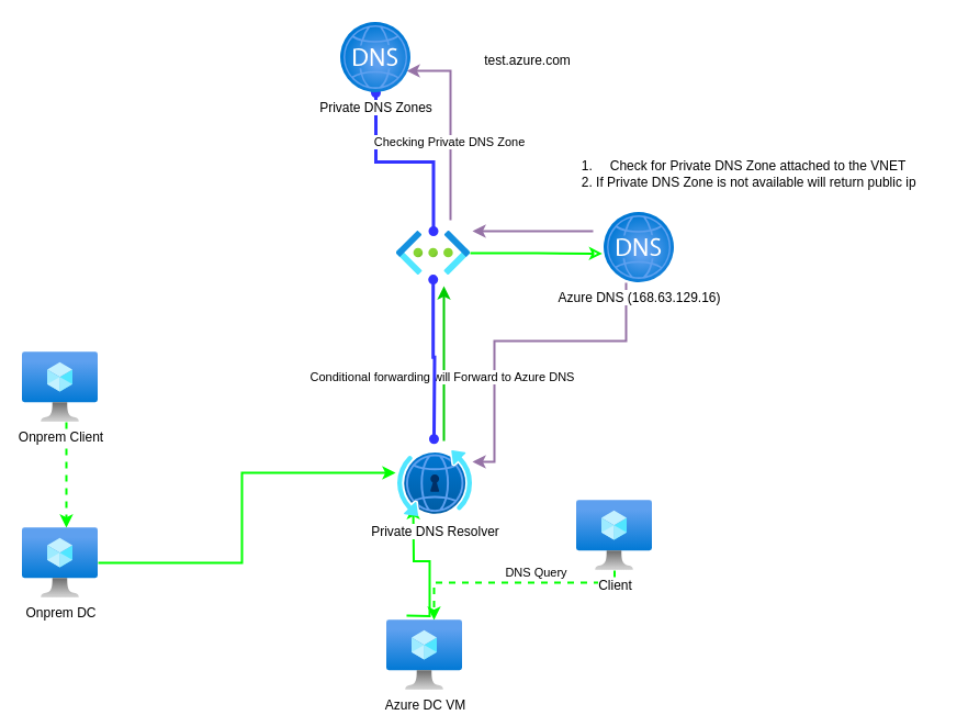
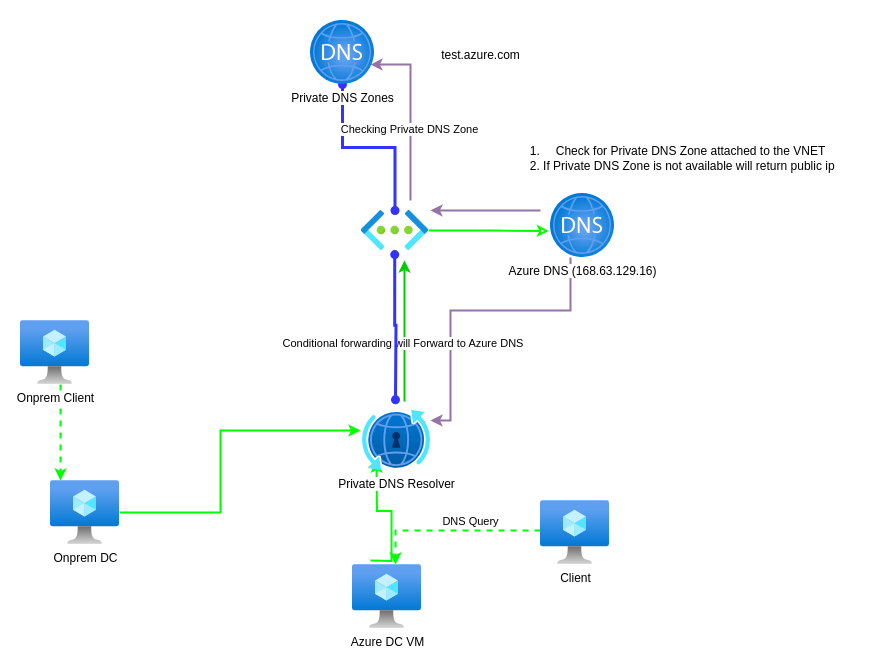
  <mxCell id="0" />
  <mxCell id="1" parent="0" />
  <mxCell id="2" value="" style="edgeStyle=orthogonalEdgeStyle;rounded=0;orthogonalLoop=1;jettySize=auto;html=1;endArrow=oval;endFill=1;startArrow=oval;startFill=1;strokeWidth=3;strokeColor=#3333FF;" parent="1" source="25" target="4" edge="1"><mxGeometry relative="1" as="geometry"><mxPoint x="335" y="95" as="sourcePoint" /></mxGeometry></mxCell>
  <mxCell id="3" style="edgeStyle=orthogonalEdgeStyle;rounded=0;orthogonalLoop=1;jettySize=auto;html=1;strokeColor=#00FF00;strokeWidth=2;startArrow=none;startFill=0;endArrow=classic;endFill=0;entryX=-0.026;entryY=0.585;entryDx=0;entryDy=0;entryPerimeter=0;" parent="1" source="4" target="6" edge="1"><mxGeometry relative="1" as="geometry"><mxPoint x="540" y="230" as="targetPoint" /></mxGeometry></mxCell>
  <mxCell id="4" value="" style="aspect=fixed;html=1;points=[];align=center;image;fontSize=12;image=img/lib/azure2/networking/Virtual_Networks.svg;" parent="1" vertex="1"><mxGeometry x="361" y="210" width="67" height="40" as="geometry" /></mxCell>
  <mxCell id="5" style="edgeStyle=orthogonalEdgeStyle;rounded=0;orthogonalLoop=1;jettySize=auto;html=1;strokeColor=#9673a6;strokeWidth=2;fillColor=#e1d5e7;" parent="1" source="6" edge="1"><mxGeometry relative="1" as="geometry"><mxPoint x="430" y="420" as="targetPoint" /><Array as="points"><mxPoint x="570" y="310" /><mxPoint x="450" y="310" /><mxPoint x="450" y="420" /></Array></mxGeometry></mxCell>
  <mxCell id="6" value="Azure DNS (168.63.129.16)&lt;br&gt;" style="aspect=fixed;html=1;points=[];align=center;image;fontSize=12;image=img/lib/azure2/networking/DNS_Zones.svg;" parent="1" vertex="1"><mxGeometry x="550" y="193" width="64" height="64" as="geometry" /></mxCell>
  <mxCell id="7" style="edgeStyle=orthogonalEdgeStyle;rounded=0;orthogonalLoop=1;jettySize=auto;html=1;strokeColor=#00CC00;strokeWidth=2;exitX=0.75;exitY=0;exitDx=0;exitDy=0;" parent="1" edge="1"><mxGeometry relative="1" as="geometry"><mxPoint x="403" y="400" as="sourcePoint" /><mxPoint x="404" y="260" as="targetPoint" /><Array as="points"><mxPoint x="404" y="400" /></Array></mxGeometry></mxCell>
  <mxCell id="8" value="Conditional forwarding will Forward to Azure DNS&amp;nbsp;" style="edgeLabel;html=1;align=center;verticalAlign=middle;resizable=0;points=[];" parent="7" vertex="1" connectable="0"><mxGeometry x="-0.181" y="1" relative="1" as="geometry"><mxPoint y="-1" as="offset" /></mxGeometry></mxCell>
  <mxCell id="9" style="edgeStyle=orthogonalEdgeStyle;rounded=0;orthogonalLoop=1;jettySize=auto;html=1;strokeColor=#00FF00;strokeWidth=2;dashed=1;" parent="1" source="11" target="22" edge="1"><mxGeometry relative="1" as="geometry"><Array as="points"><mxPoint x="395" y="530" /></Array><mxPoint x="400" y="560" as="targetPoint" /></mxGeometry></mxCell>
  <mxCell id="10" value="DNS Query" style="edgeLabel;html=1;align=center;verticalAlign=middle;resizable=0;points=[];" parent="9" vertex="1" connectable="0"><mxGeometry x="-0.206" y="1" relative="1" as="geometry"><mxPoint y="-11" as="offset" /></mxGeometry></mxCell>
- <mxCell id="11" value="Client" style="aspect=fixed;html=1;points=[];align=center;image;fontSize=12;image=img/lib/azure2/compute/Virtual_Machine.svg;" parent="1" vertex="1"><mxGeometry x="525" y="455" width="69" height="64" as="geometry" /></mxCell>
+ <mxCell id="11" value="Client" style="aspect=fixed;html=1;points=[];align=center;image;fontSize=12;image=img/lib/azure2/compute/Virtual_Machine.svg;" parent="1" vertex="1"><mxGeometry x="540" y="500" width="69" height="64" as="geometry" /></mxCell>
  <mxCell id="12" value="test.azure.com" style="text;html=1;align=center;verticalAlign=middle;resizable=0;points=[];autosize=1;strokeColor=none;fillColor=none;" parent="1" vertex="1"><mxGeometry x="430" y="40" width="100" height="30" as="geometry" /></mxCell>
  <mxCell id="13" style="edgeStyle=orthogonalEdgeStyle;rounded=0;orthogonalLoop=1;jettySize=auto;html=1;strokeColor=#00FF00;strokeWidth=2;dashed=1;" parent="1" source="14" target="16" edge="1"><mxGeometry relative="1" as="geometry"><Array as="points"><mxPoint x="60" y="440" /><mxPoint x="60" y="440" /></Array></mxGeometry></mxCell>
  <mxCell id="14" value="Onprem Client" style="aspect=fixed;html=1;points=[];align=center;image;fontSize=12;image=img/lib/azure2/compute/Virtual_Machine.svg;" parent="1" vertex="1"><mxGeometry x="20" y="320" width="69" height="64" as="geometry" /></mxCell>
  <mxCell id="15" style="edgeStyle=orthogonalEdgeStyle;rounded=0;orthogonalLoop=1;jettySize=auto;html=1;entryX=0;entryY=0.469;entryDx=0;entryDy=0;entryPerimeter=0;strokeColor=#00FF00;strokeWidth=2;" parent="1" source="16" edge="1"><mxGeometry relative="1" as="geometry"><Array as="points"><mxPoint x="220" y="512" /><mxPoint x="220" y="430" /></Array><mxPoint x="360" y="430.016" as="targetPoint" /></mxGeometry></mxCell>
- <mxCell id="16" value="Onprem DC" style="aspect=fixed;html=1;points=[];align=center;image;fontSize=12;image=img/lib/azure2/compute/Virtual_Machine.svg;" parent="1" vertex="1"><mxGeometry x="20" y="480" width="69" height="64" as="geometry" /></mxCell>
+ <mxCell id="16" value="Onprem DC" style="aspect=fixed;html=1;points=[];align=center;image;fontSize=12;image=img/lib/azure2/compute/Virtual_Machine.svg;" parent="1" vertex="1"><mxGeometry x="50" y="480" width="69" height="64" as="geometry" /></mxCell>
  <mxCell id="17" style="edgeStyle=orthogonalEdgeStyle;rounded=0;orthogonalLoop=1;jettySize=auto;html=1;strokeColor=#9673a6;strokeWidth=2;fillColor=#e1d5e7;" parent="1" edge="1"><mxGeometry relative="1" as="geometry"><mxPoint x="410" y="200" as="sourcePoint" /><mxPoint x="370" y="64.1" as="targetPoint" /><Array as="points"><mxPoint x="410" y="140" /><mxPoint x="410" y="140" /></Array></mxGeometry></mxCell>
  <mxCell id="18" value="Checking Private DNS Zone" style="edgeLabel;html=1;align=center;verticalAlign=middle;resizable=0;points=[];" parent="17" vertex="1" connectable="0"><mxGeometry x="-0.183" y="2" relative="1" as="geometry"><mxPoint as="offset" /></mxGeometry></mxCell>
  <mxCell id="19" value="" style="edgeStyle=orthogonalEdgeStyle;rounded=0;orthogonalLoop=1;jettySize=auto;html=1;endArrow=oval;endFill=1;startArrow=oval;startFill=1;strokeWidth=3;strokeColor=#3333FF;exitX=0.496;exitY=1.103;exitDx=0;exitDy=0;exitPerimeter=0;entryX=0.507;entryY=-0.011;entryDx=0;entryDy=0;entryPerimeter=0;" parent="1" source="4" edge="1"><mxGeometry relative="1" as="geometry"><mxPoint x="320" y="290" as="sourcePoint" /><mxPoint x="394.983" y="399.296" as="targetPoint" /></mxGeometry></mxCell>
  <mxCell id="20" value="" style="endArrow=classic;html=1;rounded=0;strokeColor=#9673a6;strokeWidth=2;fillColor=#e1d5e7;" parent="1" edge="1"><mxGeometry width="50" height="50" relative="1" as="geometry"><mxPoint x="540" y="210" as="sourcePoint" /><mxPoint x="430" y="210" as="targetPoint" /></mxGeometry></mxCell>
  <mxCell id="21" value="&lt;ol&gt;&lt;li&gt;Check for Private DNS Zone attached to the VNET&lt;/li&gt;&lt;li&gt;If Private DNS Zone is not available will return public ip&amp;nbsp;&lt;/li&gt;&lt;/ol&gt;" style="text;html=1;align=center;verticalAlign=middle;resizable=0;points=[];autosize=1;strokeColor=none;fillColor=none;" parent="1" vertex="1"><mxGeometry x="490" y="123" width="360" height="70" as="geometry" /></mxCell>
  <mxCell id="22" value="Azure DC VM" style="aspect=fixed;html=1;points=[];align=center;image;fontSize=12;image=img/lib/azure2/compute/Virtual_Machine.svg;" vertex="1" parent="1"><mxGeometry x="352" y="564" width="69" height="64" as="geometry" /></mxCell>
  <mxCell id="23" style="edgeStyle=orthogonalEdgeStyle;rounded=0;orthogonalLoop=1;jettySize=auto;html=1;strokeColor=#00FF00;strokeWidth=2;startArrow=none;startFill=0;endArrow=classic;endFill=0;entryX=0.25;entryY=1;entryDx=0;entryDy=0;" edge="1" parent="1"><mxGeometry relative="1" as="geometry"><mxPoint x="376" y="460" as="targetPoint" /><mxPoint x="370" y="560" as="sourcePoint" /></mxGeometry></mxCell>
  <mxCell id="24" value="Private DNS Resolver" style="image;aspect=fixed;html=1;points=[];align=center;fontSize=12;image=img/lib/azure2/networking/DNS_Private_Resolver.svg;" vertex="1" parent="1"><mxGeometry x="362" y="410" width="68" height="60" as="geometry" /></mxCell>
  <mxCell id="25" value="Private DNS Zones" style="aspect=fixed;html=1;points=[];align=center;image;fontSize=12;image=img/lib/azure2/networking/DNS_Zones.svg;" vertex="1" parent="1"><mxGeometry x="310" y="20" width="64" height="64" as="geometry" /></mxCell>
